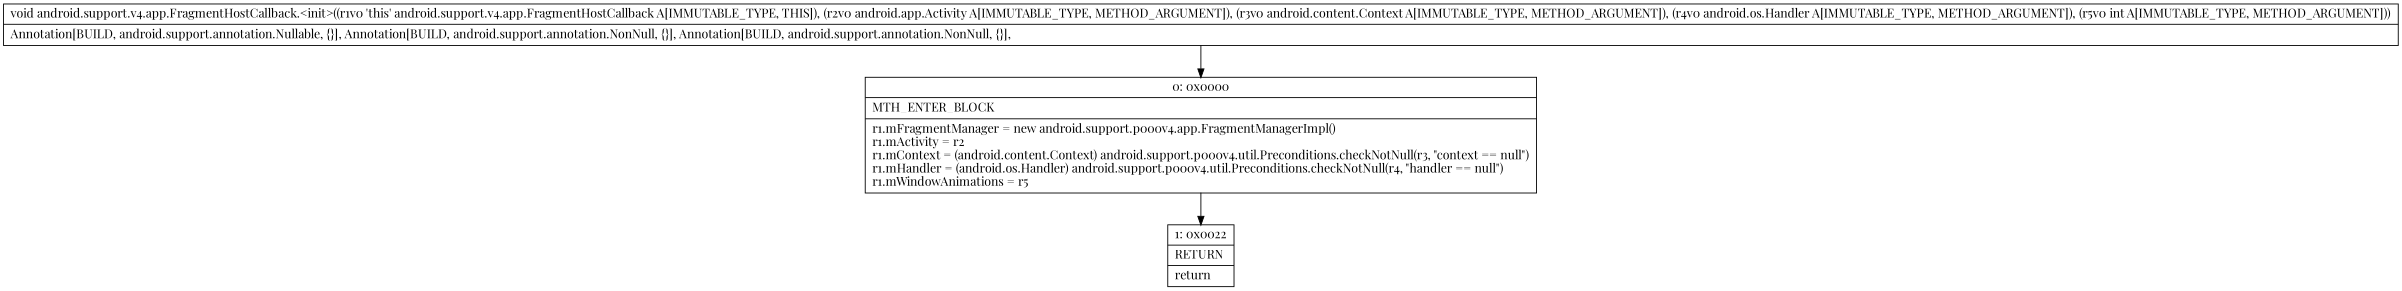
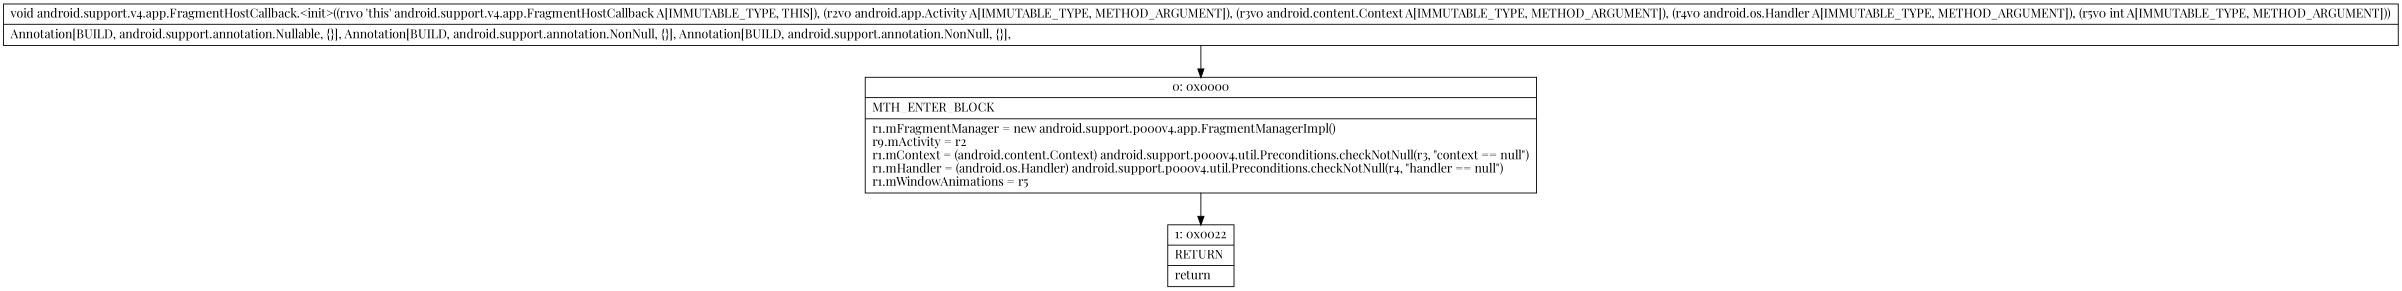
  digraph {
    fontname="Playfair Display"
    node [shape=record fontname="Playfair Display"]
    edge [fontname="Playfair Display"]
-   n1 [label="{0\:\ 0x0000|MTH_ENTER_BLOCK\l|r1.mFragmentManager = new android.support.p000v4.app.FragmentManagerImpl()\lr1.mActivity = r2\lr1.mContext = (android.content.Context) android.support.p000v4.util.Preconditions.checkNotNull(r3, \"context == null\")\lr1.mHandler = (android.os.Handler) android.support.p000v4.util.Preconditions.checkNotNull(r4, \"handler == null\")\lr1.mWindowAnimations = r5\l}"]
+   n1 [label="{0\:\ 0x0000|MTH_ENTER_BLOCK\l|r1.mFragmentManager = new android.support.p000v4.app.FragmentManagerImpl()\lr9.mActivity = r2\lr1.mContext = (android.content.Context) android.support.p000v4.util.Preconditions.checkNotNull(r3, \"context == null\")\lr1.mHandler = (android.os.Handler) android.support.p000v4.util.Preconditions.checkNotNull(r4, \"handler == null\")\lr1.mWindowAnimations = r5\l}"]
    n2 [label="{1\:\ 0x0022|RETURN\l|return\l}"]
    n3 [label="{void android.support.v4.app.FragmentHostCallback.\<init\>((r1v0 'this' android.support.v4.app.FragmentHostCallback A[IMMUTABLE_TYPE, THIS]), (r2v0 android.app.Activity A[IMMUTABLE_TYPE, METHOD_ARGUMENT]), (r3v0 android.content.Context A[IMMUTABLE_TYPE, METHOD_ARGUMENT]), (r4v0 android.os.Handler A[IMMUTABLE_TYPE, METHOD_ARGUMENT]), (r5v0 int A[IMMUTABLE_TYPE, METHOD_ARGUMENT]))  | Annotation[BUILD, android.support.annotation.Nullable, \{\}], Annotation[BUILD, android.support.annotation.NonNull, \{\}], Annotation[BUILD, android.support.annotation.NonNull, \{\}], \l}"]
    n1 -> n2
    n3 -> n1
  }
